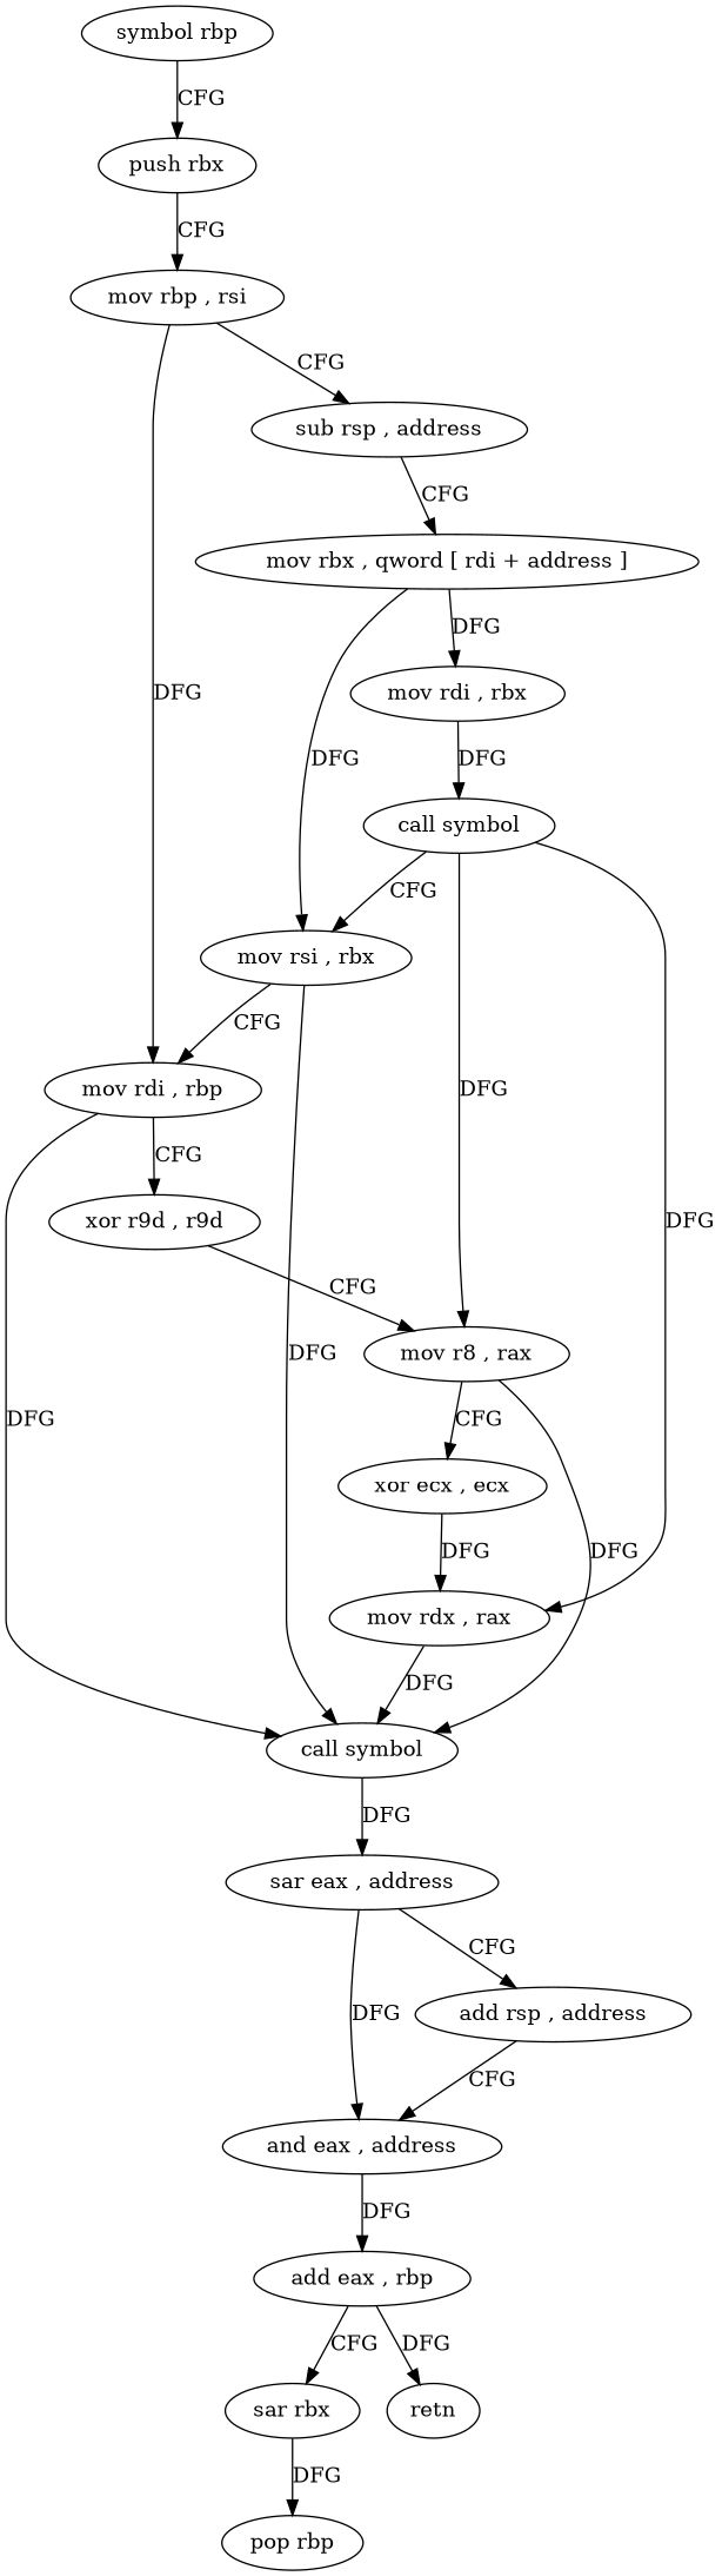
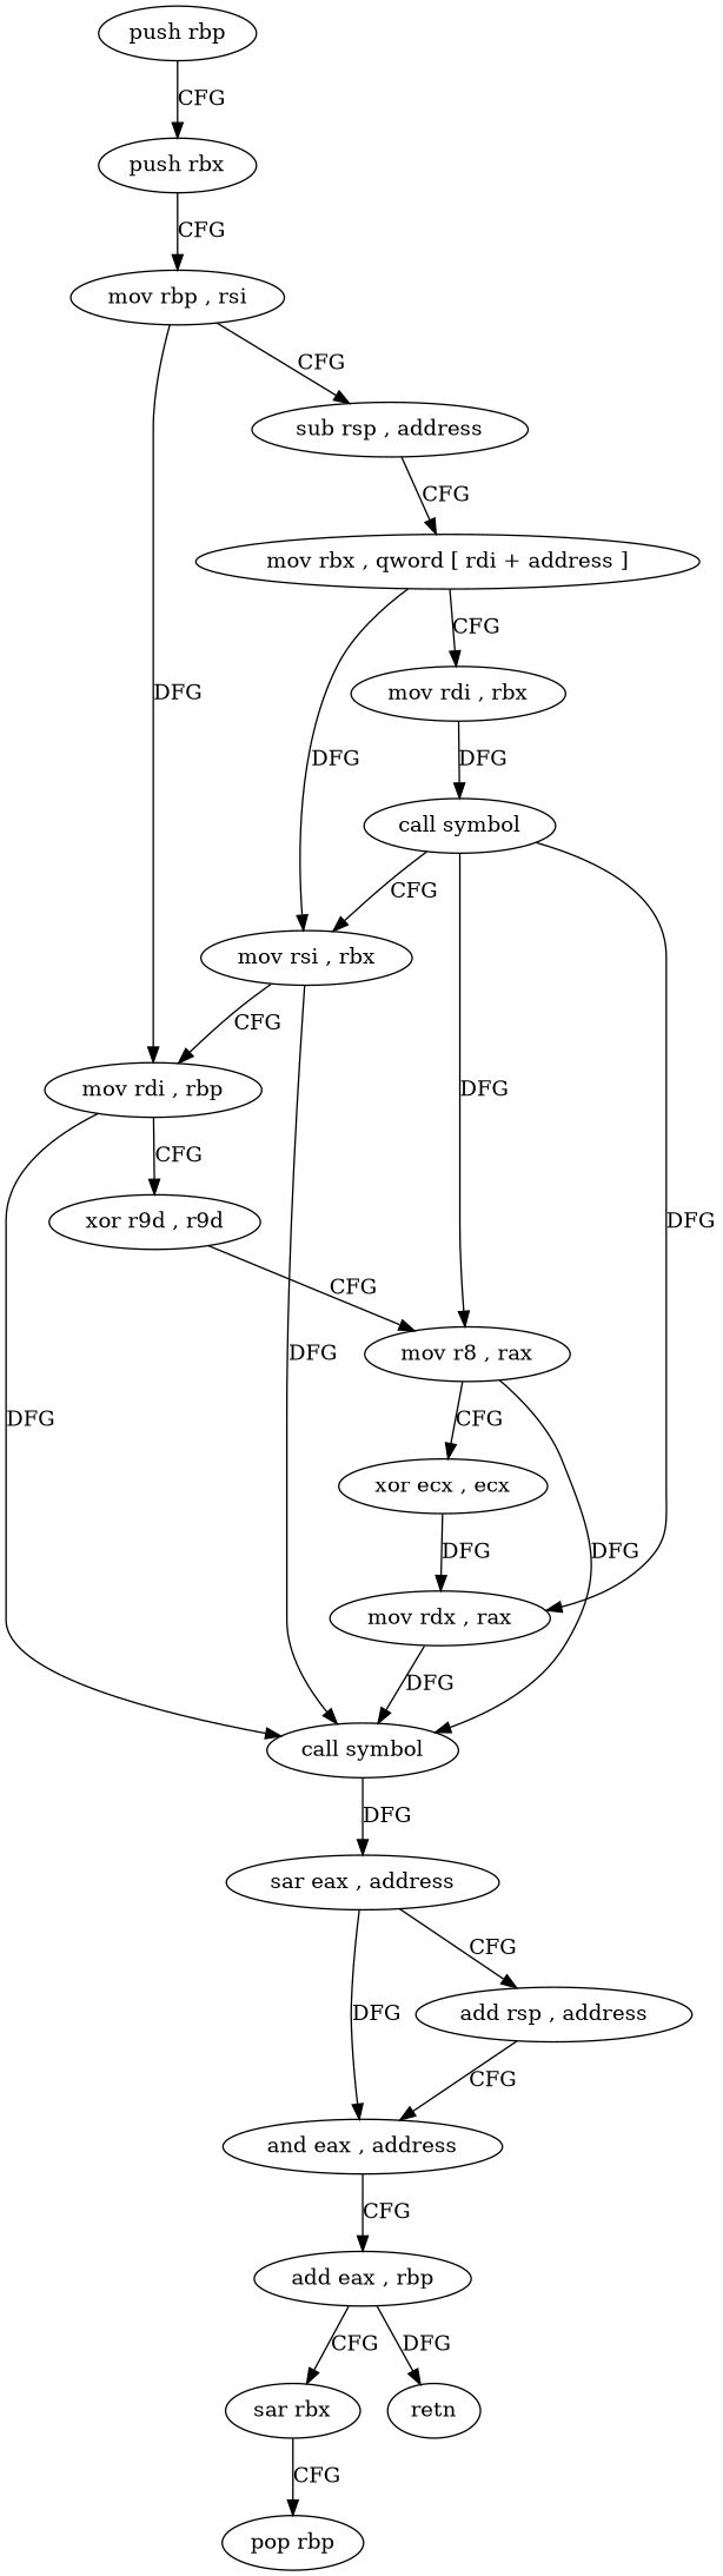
  digraph {
-   n1 [label="symbol rbp"]
+   n1 [label="push rbp"]
    n2 [label="push rbx"]
    n3 [label="mov rbp , rsi"]
    n4 [label="sub rsp , address"]
    n5 [label="mov rdi , rbp"]
    n6 [label="mov rbx , qword [ rdi + address ]"]
    n7 [label="call symbol"]
    n8 [label="xor r9d , r9d"]
    n9 [label="mov rdi , rbx"]
    n10 [label="mov rsi , rbx"]
    n11 [label="call symbol"]
    n12 [label="mov r8 , rax"]
    n13 [label="mov rdx , rax"]
    n14 [label="xor ecx , ecx"]
    n15 [label="sar eax , address"]
    n16 [label="add rsp , address"]
    n17 [label="and eax , address"]
    n18 [label="add eax , rbp"]
    n19 [label="sar rbx"]
    n20 [label=retn]
    n21 [label="pop rbp"]
    n1 -> n2 [label=CFG]
    n2 -> n3 [label=CFG]
    n3 -> n4 [label=CFG]
    n3 -> n5 [label=DFG]
    n4 -> n6 [label=CFG]
    n5 -> n7 [label=DFG]
    n5 -> n8 [label=CFG]
-   n6 -> n9 [label=DFG]
+   n6 -> n9 [label=CFG]
    n6 -> n10 [label=DFG]
    n7 -> n15 [label=DFG]
    n8 -> n12 [label=CFG]
    n9 -> n11 [label=DFG]
    n10 -> n5 [label=CFG]
    n10 -> n7 [label=DFG]
    n11 -> n10 [label=CFG]
    n11 -> n12 [label=DFG]
    n11 -> n13 [label=DFG]
    n12 -> n7 [label=DFG]
    n12 -> n14 [label=CFG]
    n13 -> n7 [label=DFG]
    n14 -> n13 [label=DFG]
    n15 -> n16 [label=CFG]
    n15 -> n17 [label=DFG]
    n16 -> n17 [label=CFG]
-   n17 -> n18 [label=DFG]
+   n17 -> n18 [label=CFG]
    n18 -> n19 [label=CFG]
    n18 -> n20 [label=DFG]
-   n19 -> n21 [label=DFG]
+   n19 -> n21 [label=CFG]
  }
